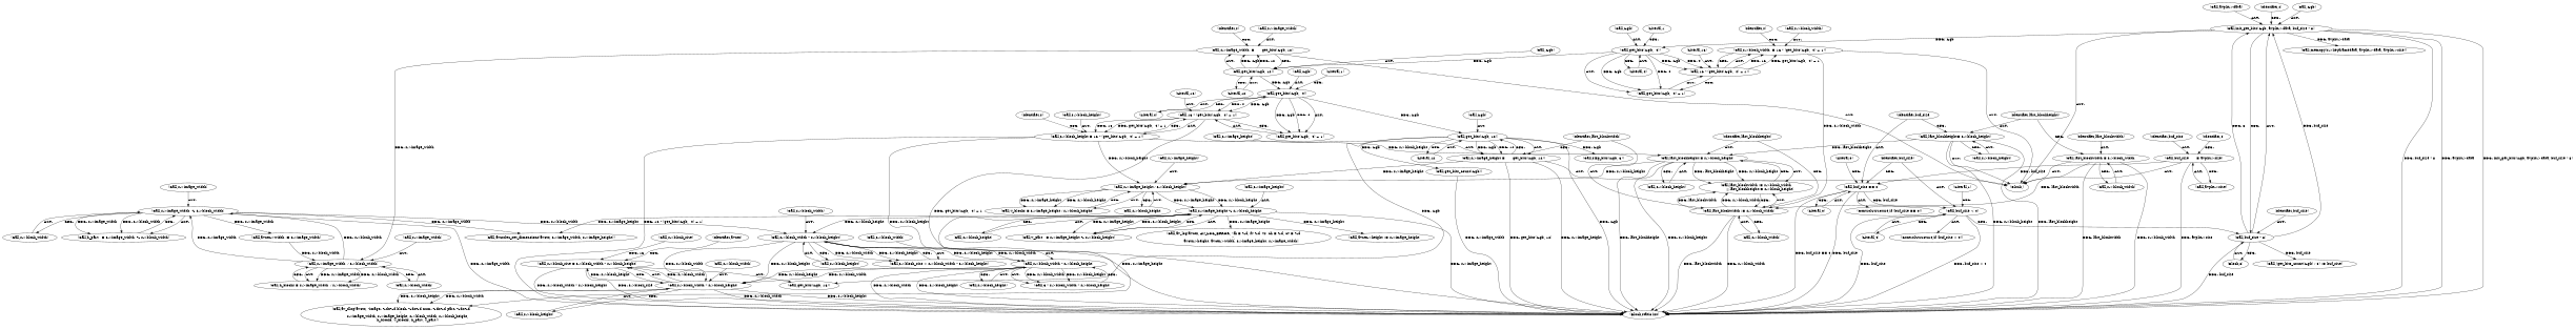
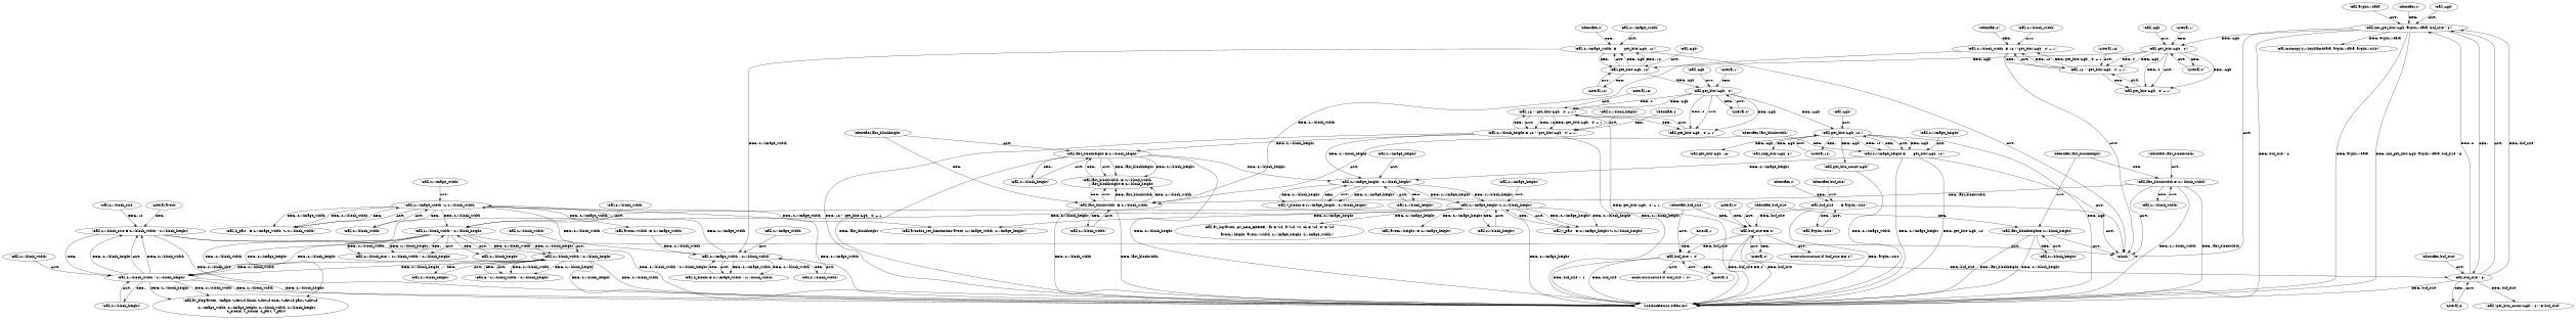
  digraph {
    n1 [label="(Call,s->block_size = s->block_width * s->block_height)"]
    n2 [label="(Call,s->block_width * s->block_height)"]
    n3 [label="(Block,)"]
-   n4 [label="(Block,static int)"]
+   n4 [label="(MethodReturn,static int)"]
    n5 [label="(Call,s->block_height)"]
    n6 [label="(Call,av_dlog(avctx, \"image: %dx%d block: %dx%d num: %dx%d part: %dx%d\n\",\n            s->image_width, s->image_height, s->block_width, s->block_height,\n            h_blocks, v_blocks, h_part, v_part))"]
    n7 [label="(Call,s->block_width * s->block_height)"]
    n8 [label="(Call,3 * s->block_width * s->block_height)"]
    n9 [label="(Call,s->block_height)"]
    n10 [label="(Call,s->block_width * s->block_height)"]
    n11 [label="(Call,s->block_height)"]
    n12 [label="(Call,s->block_size < s->block_width * s->block_height)"]
    n13 [label="(Call,s->image_width  % s->block_width)"]
    n14 [label="(Call,avcodec_set_dimensions(avctx, s->image_width, s->image_height))"]
    n15 [label="(Call,avctx->width != s->image_width)"]
    n16 [label="(Call,h_part   = s->image_width  % s->block_width)"]
    n17 [label="(Call,s->block_width)"]
    n18 [label="(Call,s->image_width  / s->block_width)"]
    n19 [label="(Call,h_blocks = s->image_width  / s->block_width)"]
    n20 [label="(Call,s->block_width)"]
    n21 [label="(Call,s->image_width  =       get_bits(&gb, 12))"]
    n22 [label="(Call,get_bits(&gb, 12))"]
    n23 [label="(Call,get_bits(&gb,  4))"]
    n24 [label="(Literal,12)"]
    n25 [label="(Call,get_bits(&gb, 12))"]
    n26 [label="(Call,16 * (get_bits(&gb,  4) + 1))"]
    n27 [label="(Literal,4)"]
    n28 [label="(Call,get_bits(&gb,  4) + 1)"]
    n29 [label="(Call,get_bits(&gb,  4))"]
    n30 [label="(Call,16 * (get_bits(&gb,  4) + 1))"]
    n31 [label="(Literal,4)"]
    n32 [label="(Call,get_bits(&gb,  4) + 1)"]
    n33 [label="(Call,s->block_width  = 16 * (get_bits(&gb,  4) + 1))"]
    n34 [label="(Call,init_get_bits(&gb, avpkt->data, buf_size * 8))"]
    n35 [label="(Call,buf_size * 8)"]
    n36 [label="(Call,memcpy(s->keyframedata, avpkt->data, avpkt->size))"]
-   n37 [label="(Block,8)"]
+   n37 [label="(Literal,8)"]
    n38 [label="(Call,(get_bits_count(&gb) / 8) != buf_size)"]
    n39 [label="(Call,buf_size < 4)"]
    n40 [label="(Literal,4)"]
    n41 [label="(ControlStructure,if (buf_size < 4))"]
    n42 [label="(Call,buf_size == 0)"]
    n43 [label="(ControlStructure,if (buf_size == 0))"]
    n44 [label="(Literal,0)"]
    n45 [label="(Call,buf_size       = avpkt->size)"]
    n46 [label="(Call,avpkt->size)"]
    n47 [label="(Call,last_blockwidth != s->block_width)"]
    n48 [label="(Call,last_blockwidth != s->block_width\n        || last_blockheight!= s->block_height)"]
    n49 [label="(Call,s->block_width)"]
    n50 [label="(Call,last_blockheight!= s->block_height)"]
    n51 [label="(Call,last_blockwidth = s->block_width)"]
    n52 [label="(Call,s->block_width)"]
    n53 [label="(Call,s->image_height % s->block_height)"]
    n54 [label="(Call,v_part   = s->image_height % s->block_height)"]
    n55 [label="(Call,av_log(avctx, AV_LOG_ERROR, \"fh = %d, fv %d  vs  ch = %d, cv = %d\n\",\n               avctx->height, avctx->width, s->image_height, s->image_width))"]
    n56 [label="(Call,avctx->height != s->image_height)"]
    n57 [label="(Call,s->block_height)"]
    n58 [label="(Call,s->image_height / s->block_height)"]
    n59 [label="(Call,v_blocks = s->image_height / s->block_height)"]
    n60 [label="(Call,s->block_height)"]
    n61 [label="(Call,s->image_height =       get_bits(&gb, 12))"]
    n62 [label="(Call,get_bits(&gb, 16))"]
    n63 [label="(Call,skip_bits(&gb, 6))"]
    n64 [label="(Literal,12)"]
    n65 [label="(Call,get_bits_count(&gb))"]
    n66 [label="(Call,s->block_height = 16 * (get_bits(&gb,  4) + 1))"]
    n67 [label="(Call,s->block_height)"]
    n68 [label="(Call,last_blockheight= s->block_height)"]
    n69 [label="(Call,s->block_height)"]
    n70 [label="(Identifier,s)"]
    n71 [label="(Identifier,s)"]
    n72 [label="(Call,s->block_width)"]
    n73 [label="(Literal,16)"]
    n74 [label="(Call,s->image_height)"]
    n75 [label="(Call,s->block_width)"]
    n76 [label="(Identifier,buf_size)"]
    n77 [label="(Literal,0)"]
    n78 [label="(Identifier,last_blockwidth)"]
    n79 [label="(Call,s->image_width)"]
    n80 [label="(Literal,1)"]
    n81 [label="(Call,s->image_width)"]
    n82 [label="(Call,s->image_width)"]
    n83 [label="(Call,&gb)"]
    n84 [label="(Identifier,buf_size)"]
    n85 [label="(Literal,16)"]
    n86 [label="(Literal,1)"]
    n87 [label="(Identifier,s)"]
    n88 [label="(Call,avpkt->data)"]
    n89 [label="(Identifier,last_blockwidth)"]
    n90 [label="(Identifier,s)"]
    n91 [label="(Literal,1)"]
    n92 [label="(Call,s->image_height)"]
    n93 [label="(Call,&gb)"]
    n94 [label="(Call,&gb)"]
    n95 [label="(Call,&gb)"]
    n96 [label="(Identifier,s)"]
    n97 [label="(Identifier,buf_size)"]
    n98 [label="(Call,s->block_width)"]
    n99 [label="(Identifier,last_blockheight)"]
    n100 [label="(Call,&gb)"]
    n101 [label="(Call,s->block_height)"]
    n102 [label="(Call,s->image_height)"]
    n103 [label="(Identifier,buf_size)"]
    n104 [label="(Call,s->block_size)"]
    n105 [label="(Call,s->block_width)"]
    n106 [label="(Identifier,last_blockheight)"]
-   n107 [label="(Identifier,avctx)"]
+   n107 [label="(Literal,avctx)"]
    n1 -> n2 [label="CFG: "]
-   n1 -> n62 [label="AST: "]
+   n1 -> n3 [label="AST: "]
    n1 -> n4 [label="DDG: s->block_size"]
    n1 -> n4 [label="DDG: s->block_width * s->block_height"]
    n2 -> n1 [label="AST: "]
    n2 -> n1 [label="DDG: s->block_width"]
    n2 -> n1 [label="DDG: s->block_height"]
    n2 -> n4 [label="DDG: s->block_height"]
    n2 -> n4 [label="DDG: s->block_width"]
    n2 -> n5 [label="CFG: "]
    n2 -> n6 [label="DDG: s->block_width"]
    n2 -> n6 [label="DDG: s->block_height"]
    n5 -> n2 [label="AST: "]
    n7 -> n2 [label="DDG: s->block_width"]
    n7 -> n2 [label="DDG: s->block_height"]
    n7 -> n4 [label="DDG: s->block_width"]
    n7 -> n4 [label="DDG: s->block_height"]
    n7 -> n8 [label="AST: "]
    n7 -> n8 [label="DDG: s->block_width"]
    n7 -> n8 [label="DDG: s->block_height"]
    n7 -> n9 [label="CFG: "]
    n8 -> n7 [label="CFG: "]
    n9 -> n7 [label="AST: "]
    n10 -> n2 [label="DDG: s->block_width"]
    n10 -> n2 [label="DDG: s->block_height"]
    n10 -> n7 [label="DDG: s->block_width"]
    n10 -> n7 [label="DDG: s->block_height"]
    n10 -> n11 [label="CFG: "]
    n10 -> n12 [label="AST: "]
    n10 -> n12 [label="DDG: s->block_width"]
    n10 -> n12 [label="DDG: s->block_height"]
    n11 -> n10 [label="AST: "]
    n12 -> n10 [label="CFG: "]
    n13 -> n4 [label="DDG: s->image_width"]
    n13 -> n10 [label="DDG: s->block_width"]
    n13 -> n14 [label="DDG: s->image_width"]
    n13 -> n15 [label="DDG: s->image_width"]
    n13 -> n16 [label="AST: "]
    n13 -> n16 [label="DDG: s->image_width"]
    n13 -> n16 [label="DDG: s->block_width"]
    n13 -> n17 [label="CFG: "]
    n15 -> n18 [label="DDG: s->block_width"]
    n16 -> n13 [label="CFG: "]
    n17 -> n13 [label="AST: "]
    n18 -> n13 [label="DDG: s->image_width"]
    n18 -> n13 [label="DDG: s->block_width"]
    n18 -> n19 [label="AST: "]
    n18 -> n19 [label="DDG: s->image_width"]
    n18 -> n19 [label="DDG: s->block_width"]
    n18 -> n20 [label="CFG: "]
    n19 -> n18 [label="CFG: "]
    n20 -> n18 [label="AST: "]
    n21 -> n3 [label="AST: "]
    n21 -> n18 [label="DDG: s->image_width"]
    n21 -> n22 [label="CFG: "]
    n22 -> n21 [label="AST: "]
    n22 -> n21 [label="DDG: &gb"]
    n22 -> n21 [label="DDG: 12"]
    n22 -> n23 [label="DDG: &gb"]
    n22 -> n24 [label="CFG: "]
    n23 -> n25 [label="DDG: &gb"]
    n23 -> n26 [label="DDG: &gb"]
    n23 -> n26 [label="DDG: 4"]
    n23 -> n27 [label="CFG: "]
    n23 -> n28 [label="AST: "]
    n23 -> n28 [label="DDG: &gb"]
    n23 -> n28 [label="DDG: 4"]
    n24 -> n22 [label="AST: "]
    n25 -> n4 [label="DDG: &gb"]
    n25 -> n61 [label="AST: "]
    n25 -> n61 [label="DDG: &gb"]
    n25 -> n61 [label="DDG: 12"]
    n25 -> n62 [label="DDG: &gb"]
    n25 -> n63 [label="DDG: &gb"]
    n25 -> n64 [label="CFG: "]
    n25 -> n65 [label="DDG: &gb"]
    n26 -> n4 [label="DDG: get_bits(&gb,  4) + 1"]
    n26 -> n28 [label="CFG: "]
    n26 -> n66 [label="AST: "]
    n26 -> n66 [label="DDG: 16"]
    n26 -> n66 [label="DDG: get_bits(&gb,  4) + 1"]
    n27 -> n23 [label="AST: "]
    n28 -> n26 [label="AST: "]
    n29 -> n22 [label="DDG: &gb"]
    n29 -> n30 [label="DDG: &gb"]
    n29 -> n30 [label="DDG: 4"]
    n29 -> n31 [label="CFG: "]
    n29 -> n32 [label="AST: "]
    n29 -> n32 [label="DDG: &gb"]
    n29 -> n32 [label="DDG: 4"]
    n30 -> n32 [label="CFG: "]
    n30 -> n33 [label="AST: "]
    n30 -> n33 [label="DDG: 16"]
    n30 -> n33 [label="DDG: get_bits(&gb,  4) + 1"]
    n31 -> n29 [label="AST: "]
    n32 -> n30 [label="AST: "]
    n33 -> n3 [label="AST: "]
    n33 -> n30 [label="CFG: "]
    n33 -> n47 [label="DDG: s->block_width"]
    n34 -> n3 [label="AST: "]
    n34 -> n4 [label="DDG: buf_size * 8"]
    n34 -> n4 [label="DDG: avpkt->data"]
    n34 -> n4 [label="DDG: init_get_bits(&gb, avpkt->data, buf_size * 8)"]
    n34 -> n29 [label="DDG: &gb"]
    n34 -> n35 [label="CFG: "]
    n34 -> n36 [label="DDG: avpkt->data"]
    n35 -> n4 [label="DDG: buf_size"]
    n35 -> n34 [label="AST: "]
    n35 -> n34 [label="DDG: buf_size"]
    n35 -> n34 [label="DDG: 8"]
    n35 -> n37 [label="CFG: "]
    n35 -> n38 [label="DDG: buf_size"]
    n37 -> n35 [label="AST: "]
    n39 -> n4 [label="DDG: buf_size < 4"]
    n39 -> n4 [label="DDG: buf_size"]
-   n39 -> n35 [label="CFG: "]
+   n39 -> n35 [label="DDG: buf_size"]
    n39 -> n40 [label="CFG: "]
    n39 -> n41 [label="AST: "]
    n40 -> n39 [label="AST: "]
    n42 -> n4 [label="DDG: buf_size"]
    n42 -> n4 [label="DDG: buf_size == 0"]
-   n42 -> n39 [label="CFG: buf_size"]
+   n42 -> n39 [label="DDG: buf_size"]
    n42 -> n43 [label="AST: "]
    n42 -> n44 [label="CFG: "]
    n44 -> n42 [label="AST: "]
    n45 -> n3 [label="AST: "]
    n45 -> n4 [label="DDG: avpkt->size"]
    n45 -> n42 [label="DDG: buf_size"]
    n45 -> n46 [label="CFG: "]
    n46 -> n45 [label="AST: "]
    n47 -> n4 [label="DDG: s->block_width"]
    n47 -> n4 [label="DDG: last_blockwidth"]
    n47 -> n48 [label="AST: "]
    n47 -> n48 [label="DDG: last_blockwidth"]
    n47 -> n48 [label="DDG: s->block_width"]
    n47 -> n49 [label="CFG: "]
    n48 -> n47 [label="CFG: "]
    n48 -> n50 [label="CFG: "]
    n49 -> n47 [label="AST: "]
    n50 -> n4 [label="DDG: last_blockheight"]
    n50 -> n4 [label="DDG: s->block_height"]
    n50 -> n48 [label="AST: "]
    n50 -> n48 [label="DDG: last_blockheight"]
    n50 -> n48 [label="DDG: s->block_height"]
    n50 -> n58 [label="DDG: s->block_height"]
    n50 -> n67 [label="CFG: "]
    n51 -> n3 [label="AST: "]
    n51 -> n4 [label="DDG: s->block_width"]
    n51 -> n4 [label="DDG: last_blockwidth"]
    n51 -> n47 [label="DDG: last_blockwidth"]
    n51 -> n52 [label="CFG: "]
    n52 -> n51 [label="AST: "]
    n53 -> n4 [label="DDG: s->image_height"]
    n53 -> n6 [label="DDG: s->image_height"]
    n53 -> n10 [label="DDG: s->block_height"]
    n53 -> n14 [label="DDG: s->image_height"]
    n53 -> n54 [label="AST: "]
    n53 -> n54 [label="DDG: s->image_height"]
    n53 -> n54 [label="DDG: s->block_height"]
    n53 -> n55 [label="DDG: s->image_height"]
    n53 -> n56 [label="DDG: s->image_height"]
    n53 -> n57 [label="CFG: "]
    n54 -> n53 [label="CFG: "]
    n57 -> n53 [label="AST: "]
    n58 -> n53 [label="DDG: s->image_height"]
    n58 -> n53 [label="DDG: s->block_height"]
    n58 -> n59 [label="AST: "]
    n58 -> n59 [label="DDG: s->image_height"]
    n58 -> n59 [label="DDG: s->block_height"]
    n58 -> n60 [label="CFG: "]
    n59 -> n58 [label="CFG: "]
    n60 -> n58 [label="AST: "]
    n61 -> n3 [label="AST: "]
    n61 -> n4 [label="DDG: s->image_height"]
    n61 -> n4 [label="DDG: get_bits(&gb, 12)"]
    n61 -> n25 [label="CFG: "]
    n61 -> n58 [label="DDG: s->image_height"]
    n64 -> n25 [label="AST: "]
    n65 -> n4 [label="DDG: s->image_width"]
    n66 -> n4 [label="DDG: 16 * (get_bits(&gb,  4) + 1)"]
    n66 -> n4 [label="DDG: s->block_height"]
    n66 -> n26 [label="CFG: "]
    n66 -> n50 [label="DDG: s->block_height"]
    n66 -> n58 [label="DDG: s->block_height"]
    n67 -> n50 [label="AST: "]
    n68 -> n3 [label="AST: "]
    n68 -> n4 [label="DDG: last_blockheight"]
    n68 -> n4 [label="DDG: s->block_height"]
-   n68 -> n50 [label="DDG: last_blockheight"]
    n68 -> n69 [label="CFG: "]
    n69 -> n68 [label="AST: "]
    n70 -> n33 [label="CFG: "]
    n71 -> n21 [label="CFG: "]
    n72 -> n2 [label="AST: "]
    n73 -> n30 [label="AST: "]
    n74 -> n53 [label="AST: "]
    n75 -> n33 [label="AST: "]
    n76 -> n39 [label="AST: "]
    n76 -> n42 [label="CFG: "]
    n77 -> n42 [label="CFG: "]
    n78 -> n47 [label="AST: "]
    n78 -> n61 [label="CFG: "]
    n79 -> n21 [label="AST: "]
    n80 -> n23 [label="CFG: "]
    n81 -> n18 [label="AST: "]
    n82 -> n13 [label="AST: "]
    n83 -> n25 [label="AST: "]
    n84 -> n35 [label="AST: "]
    n85 -> n26 [label="AST: "]
    n86 -> n39 [label="CFG: "]
    n87 -> n66 [label="CFG: "]
    n88 -> n34 [label="AST: "]
    n89 -> n51 [label="AST: "]
    n90 -> n45 [label="CFG: "]
    n91 -> n29 [label="CFG: "]
    n92 -> n61 [label="AST: "]
    n93 -> n22 [label="AST: "]
    n94 -> n29 [label="AST: "]
    n95 -> n23 [label="AST: "]
    n96 -> n34 [label="CFG: "]
    n97 -> n42 [label="AST: "]
    n97 -> n68 [label="CFG: "]
    n98 -> n10 [label="AST: "]
    n99 -> n47 [label="CFG: "]
    n99 -> n50 [label="AST: "]
    n100 -> n34 [label="AST: "]
    n101 -> n66 [label="AST: "]
    n102 -> n58 [label="AST: "]
    n103 -> n45 [label="AST: "]
    n104 -> n1 [label="DDG: 16"]
    n105 -> n7 [label="AST: "]
    n106 -> n51 [label="CFG: "]
    n106 -> n68 [label="AST: "]
    n107 -> n1 [label="CFG: "]
  }
